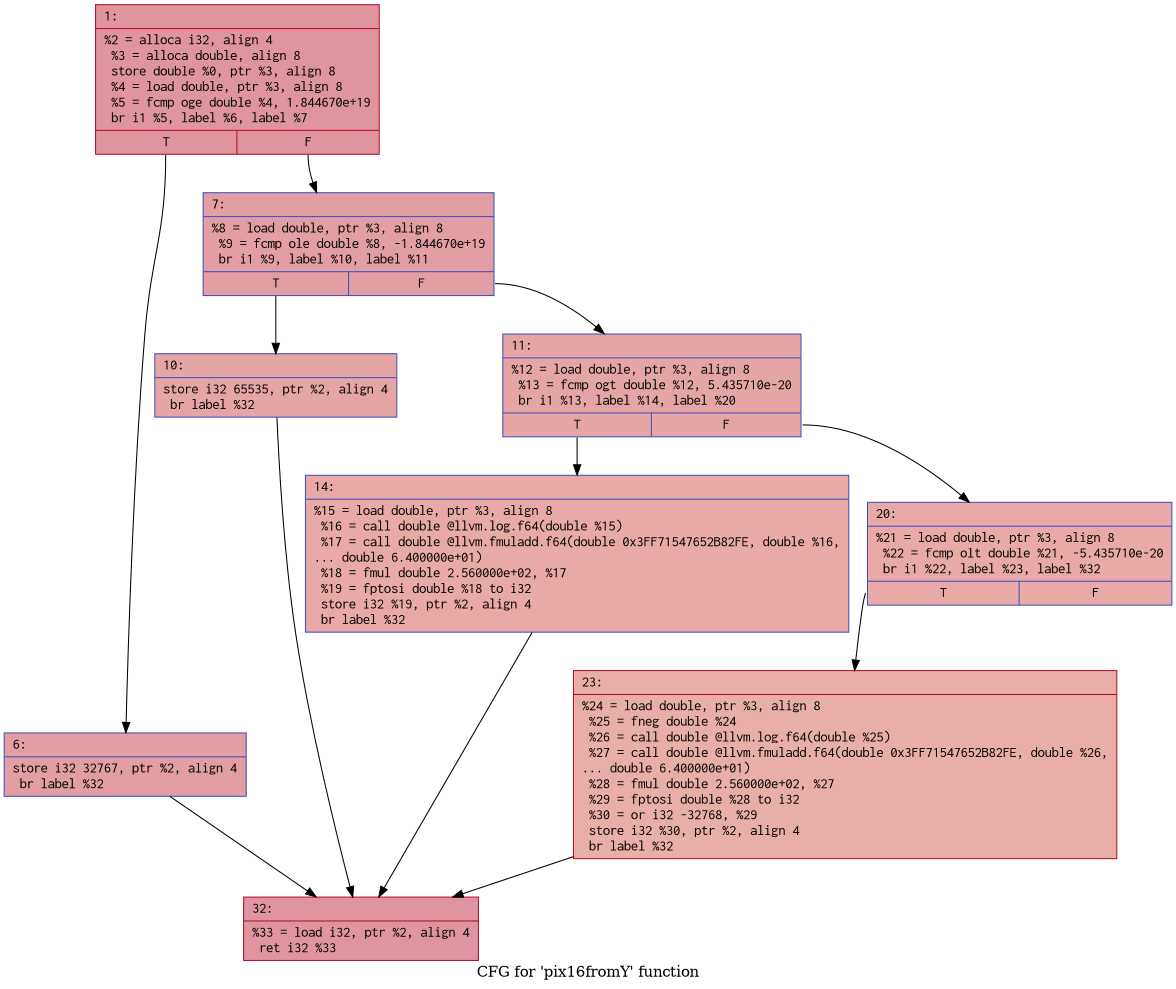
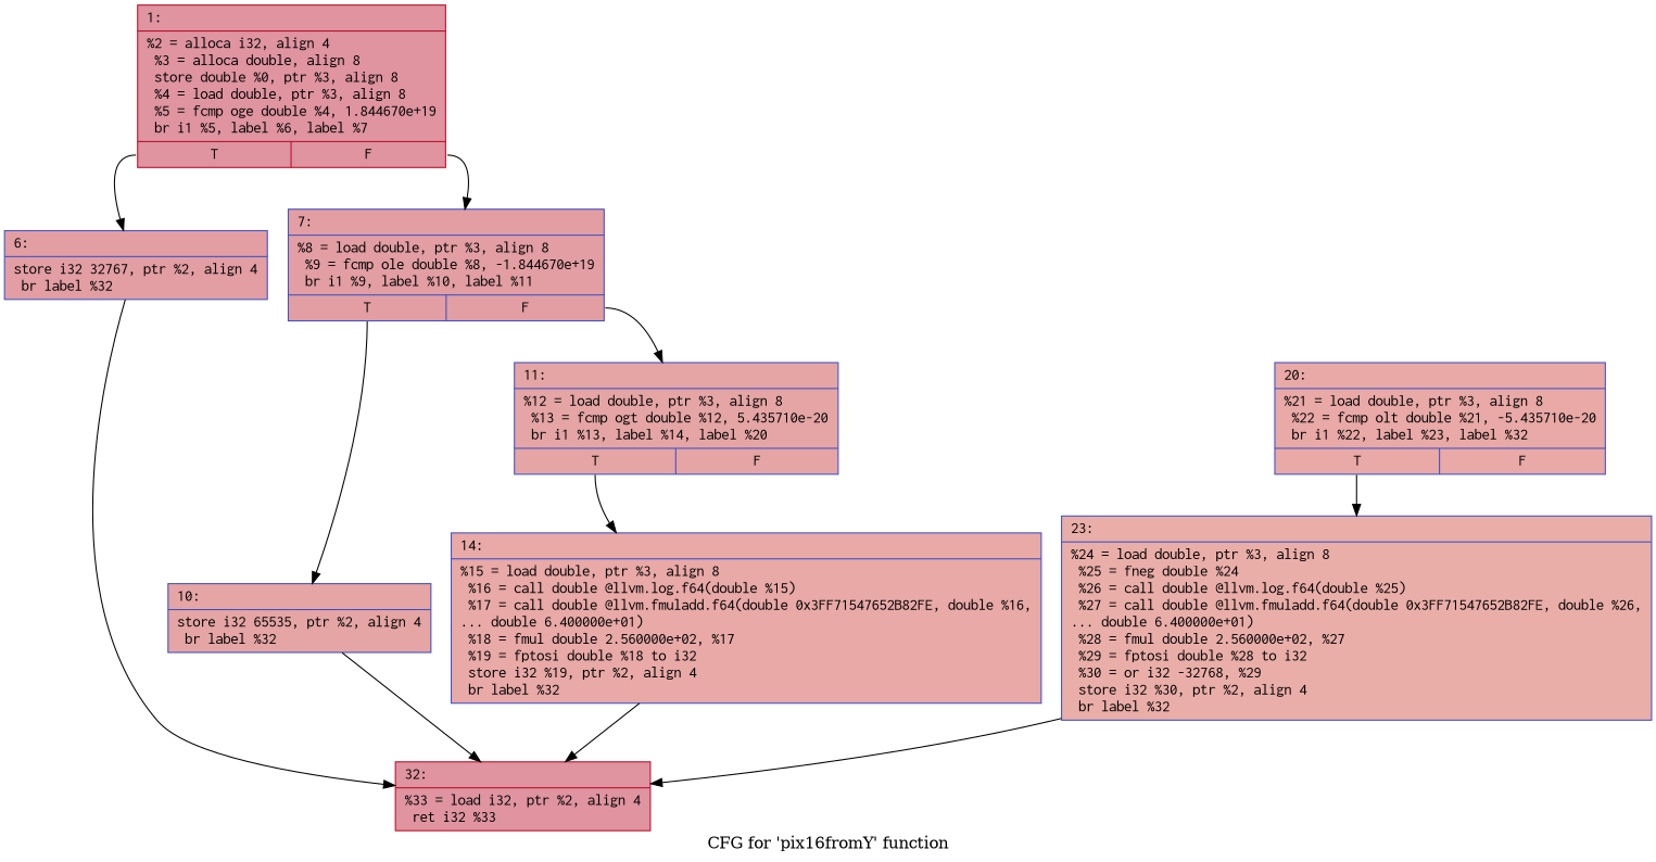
  digraph {
    label="CFG for 'pix16fromY' function"
    node [color="#3d50c3ff" fillcolor="#b70d2870" fontname=Courier shape=record style=filled]
    n1 [color="#b70d28ff" label="{1:\l|  %2 = alloca i32, align 4\l  %3 = alloca double, align 8\l  store double %0, ptr %3, align 8\l  %4 = load double, ptr %3, align 8\l  %5 = fcmp oge double %4, 1.844670e+19\l  br i1 %5, label %6, label %7\l|{<s0>T|<s1>F}}"]
    n2 [fillcolor="#be242e70" label="{6:\l|  store i32 32767, ptr %2, align 4\l  br label %32\l}"]
    n3 [fillcolor="#be242e70" label="{7:\l|  %8 = load double, ptr %3, align 8\l  %9 = fcmp ole double %8, -1.844670e+19\l  br i1 %9, label %10, label %11\l|{<s0>T|<s1>F}}"]
    n4 [color="#b70d28ff" label="{32:\l|  %33 = load i32, ptr %2, align 4\l  ret i32 %33\l}"]
    n5 [fillcolor="#c5333470" label="{10:\l|  store i32 65535, ptr %2, align 4\l  br label %32\l}"]
    n6 [fillcolor="#c5333470" label="{11:\l|  %12 = load double, ptr %3, align 8\l  %13 = fcmp ogt double %12, 5.435710e-20\l  br i1 %13, label %14, label %20\l|{<s0>T|<s1>F}}"]
    n7 [fillcolor="#ca3b3770" label="{14:\l|  %15 = load double, ptr %3, align 8\l  %16 = call double @llvm.log.f64(double %15)\l  %17 = call double @llvm.fmuladd.f64(double 0x3FF71547652B82FE, double %16,\l... double 6.400000e+01)\l  %18 = fmul double 2.560000e+02, %17\l  %19 = fptosi double %18 to i32\l  store i32 %19, ptr %2, align 4\l  br label %32\l}"]
    n8 [fillcolor="#ca3b3770" label="{20:\l|  %21 = load double, ptr %3, align 8\l  %22 = fcmp olt double %21, -5.435710e-20\l  br i1 %22, label %23, label %32\l|{<s0>T|<s1>F}}"]
-   n9 [color="#b70d28ff" fillcolor="#d0473d70" label="{23:\l|  %24 = load double, ptr %3, align 8\l  %25 = fneg double %24\l  %26 = call double @llvm.log.f64(double %25)\l  %27 = call double @llvm.fmuladd.f64(double 0x3FF71547652B82FE, double %26,\l... double 6.400000e+01)\l  %28 = fmul double 2.560000e+02, %27\l  %29 = fptosi double %28 to i32\l  %30 = or i32 -32768, %29\l  store i32 %30, ptr %2, align 4\l  br label %32\l}"]
+   n9 [fillcolor="#d0473d70" label="{23:\l|  %24 = load double, ptr %3, align 8\l  %25 = fneg double %24\l  %26 = call double @llvm.log.f64(double %25)\l  %27 = call double @llvm.fmuladd.f64(double 0x3FF71547652B82FE, double %26,\l... double 6.400000e+01)\l  %28 = fmul double 2.560000e+02, %27\l  %29 = fptosi double %28 to i32\l  %30 = or i32 -32768, %29\l  store i32 %30, ptr %2, align 4\l  br label %32\l}"]
    n1 -> n2 [tailport=s0]
    n1 -> n3 [tailport=s1]
    n2 -> n4
    n3 -> n5 [tailport=s0]
    n3 -> n6 [tailport=s1]
    n5 -> n4
    n6 -> n7 [tailport=s0]
-   n6 -> n8 [tailport=s1]
    n7 -> n4
    n8 -> n9 [tailport=s0]
    n9 -> n4
  }
